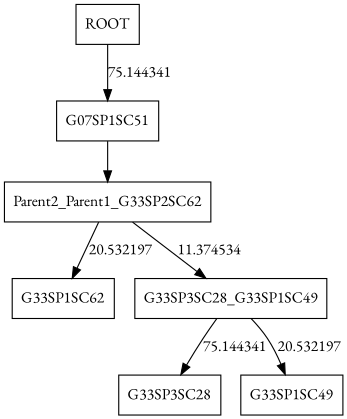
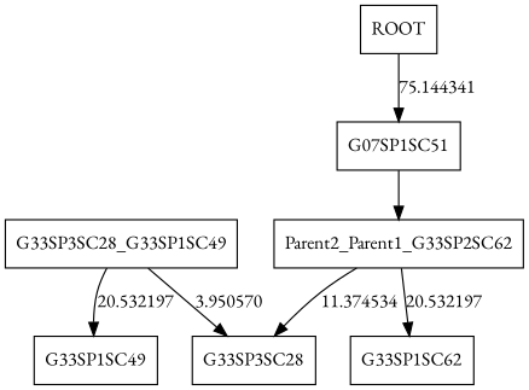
  digraph {
    fontname="EB Garamond"
    node [fontname="EB Garamond" shape=box]
    edge [fontname="EB Garamond"]
    n1 [label=G33SP1SC62]
    G07SP1SC51
    Parent2_Parent1_G33SP2SC62
    G33SP3SC28_G33SP1SC49
    G33SP3SC28
    G33SP1SC49
    ROOT
    G07SP1SC51 -> Parent2_Parent1_G33SP2SC62
    Parent2_Parent1_G33SP2SC62 -> n1 [label=20.532197]
-   Parent2_Parent1_G33SP2SC62 -> G33SP3SC28_G33SP1SC49 [label=11.374534]
-   G33SP3SC28_G33SP1SC49 -> G33SP3SC28 [label=75.144341]
+   Parent2_Parent1_G33SP2SC62 -> G33SP3SC28 [label=11.374534]
+   G33SP3SC28_G33SP1SC49 -> G33SP3SC28 [label=3.950570]
    G33SP3SC28_G33SP1SC49 -> G33SP1SC49 [label=20.532197]
    ROOT -> G07SP1SC51 [label=75.144341]
  }
